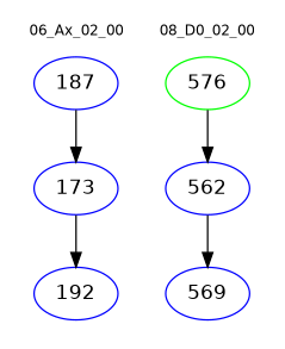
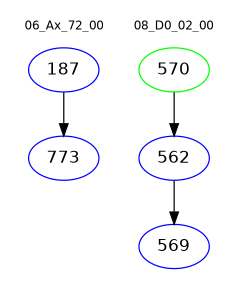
  digraph {
    fontname="DejaVu Sans"
    node [color=blue fontname="DejaVu Sans"]
    edge [color=black fontname="DejaVu Sans"]
    n1 [label=187]
-   n2 [label=173]
-   n3 [label=192]
-   n4 [color=green label=576]
+   n2 [label=773]
+   n4 [color=green label=570]
    n5 [label=562]
    n6 [label=569]
    subgraph cluster_1 {
      color=white
      fontsize=10
-     label="06_Ax_02_00"
+     label="06_Ax_72_00"
      n1
      n2
-     n3
    }
    subgraph cluster_2 {
      color=white
      fontsize=10
      label="08_D0_02_00"
      n4
      n5
      n6
    }
    n1 -> n2
-   n2 -> n3
    n4 -> n5
    n5 -> n6
  }
